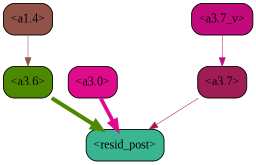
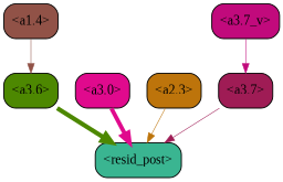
  strict digraph {
    fontname="Liberation Serif"
    splines=true
    node [color=black fontname="Liberation Serif" shape=box style="filled, rounded"]
    edge [fontname="Liberation Serif" penwidth=0.6]
    "<a3.7>" [fillcolor="#9f1c55"]
    "<resid_post>" [fillcolor="#3ab591"]
    "<a3.6>" [fillcolor="#4d8801"]
    "<a3.0>" [fillcolor="#e00a8d"]
+   "<a2.3>" [fillcolor="#bd740b"]
    "<a1.4>" [fillcolor="#915247"]
    "<a3.7_v>" [fillcolor="#c10a7c"]
    "<a3.7>" -> "<resid_post>" [color="#9f1c55"]
    "<a3.6>" -> "<resid_post>" [color="#4d8801" penwidth=4.646730065345764]
    "<a3.0>" -> "<resid_post>" [color="#e00a8d" penwidth=4.323132634162903]
+   "<a2.3>" -> "<resid_post>" [color="#bd740b"]
    "<a1.4>" -> "<a3.6>" [color="#915247"]
    "<a3.7_v>" -> "<a3.7>" [color="#c10a7c"]
  }
